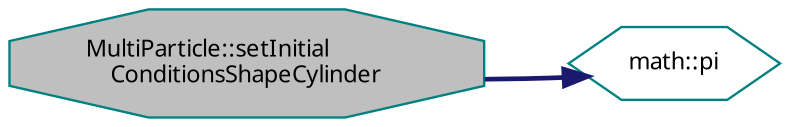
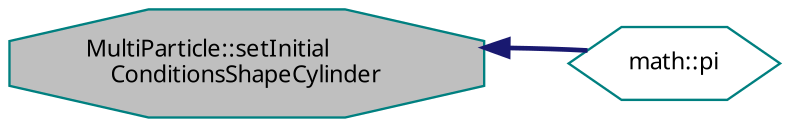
  digraph {
    rankdir=LR
    fontname="Noto Sans"
    node [color=teal fontname="Noto Sans" fontsize=10 style=filled]
    n1 [fillcolor=grey75 fontcolor=black height=0.2 label="MultiParticle::setInitial\lConditionsShapeCylinder" shape=octagon width=0.4]
    n2 [fillcolor=white height=0.2 label="math::pi" shape=hexagon width=0.4]
-   n1 -> n2 [color=midnightblue fontname="Noto Sans" fontsize=10 labelfontname=Helvetica labelfontsize=10 style=bold]
+   n2 -> n1 [color=midnightblue fontname="Noto Sans" fontsize=10 labelfontname=Helvetica labelfontsize=10 style=bold]
  }
